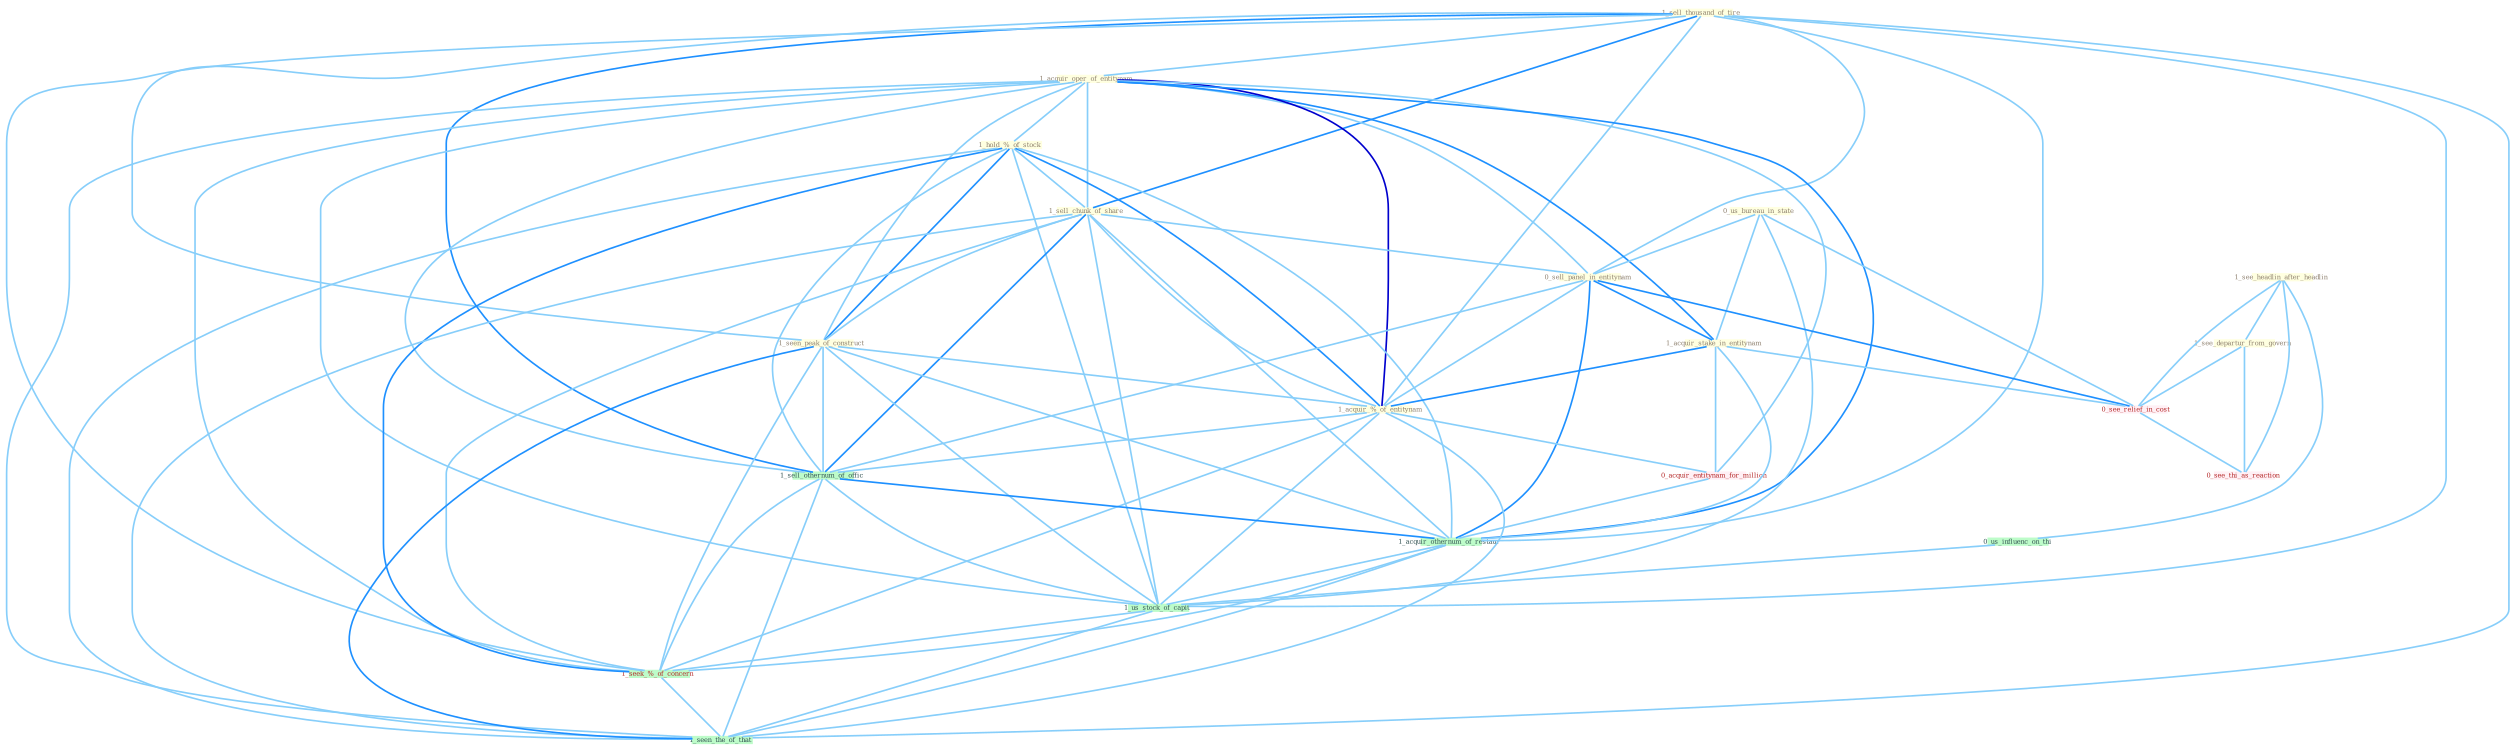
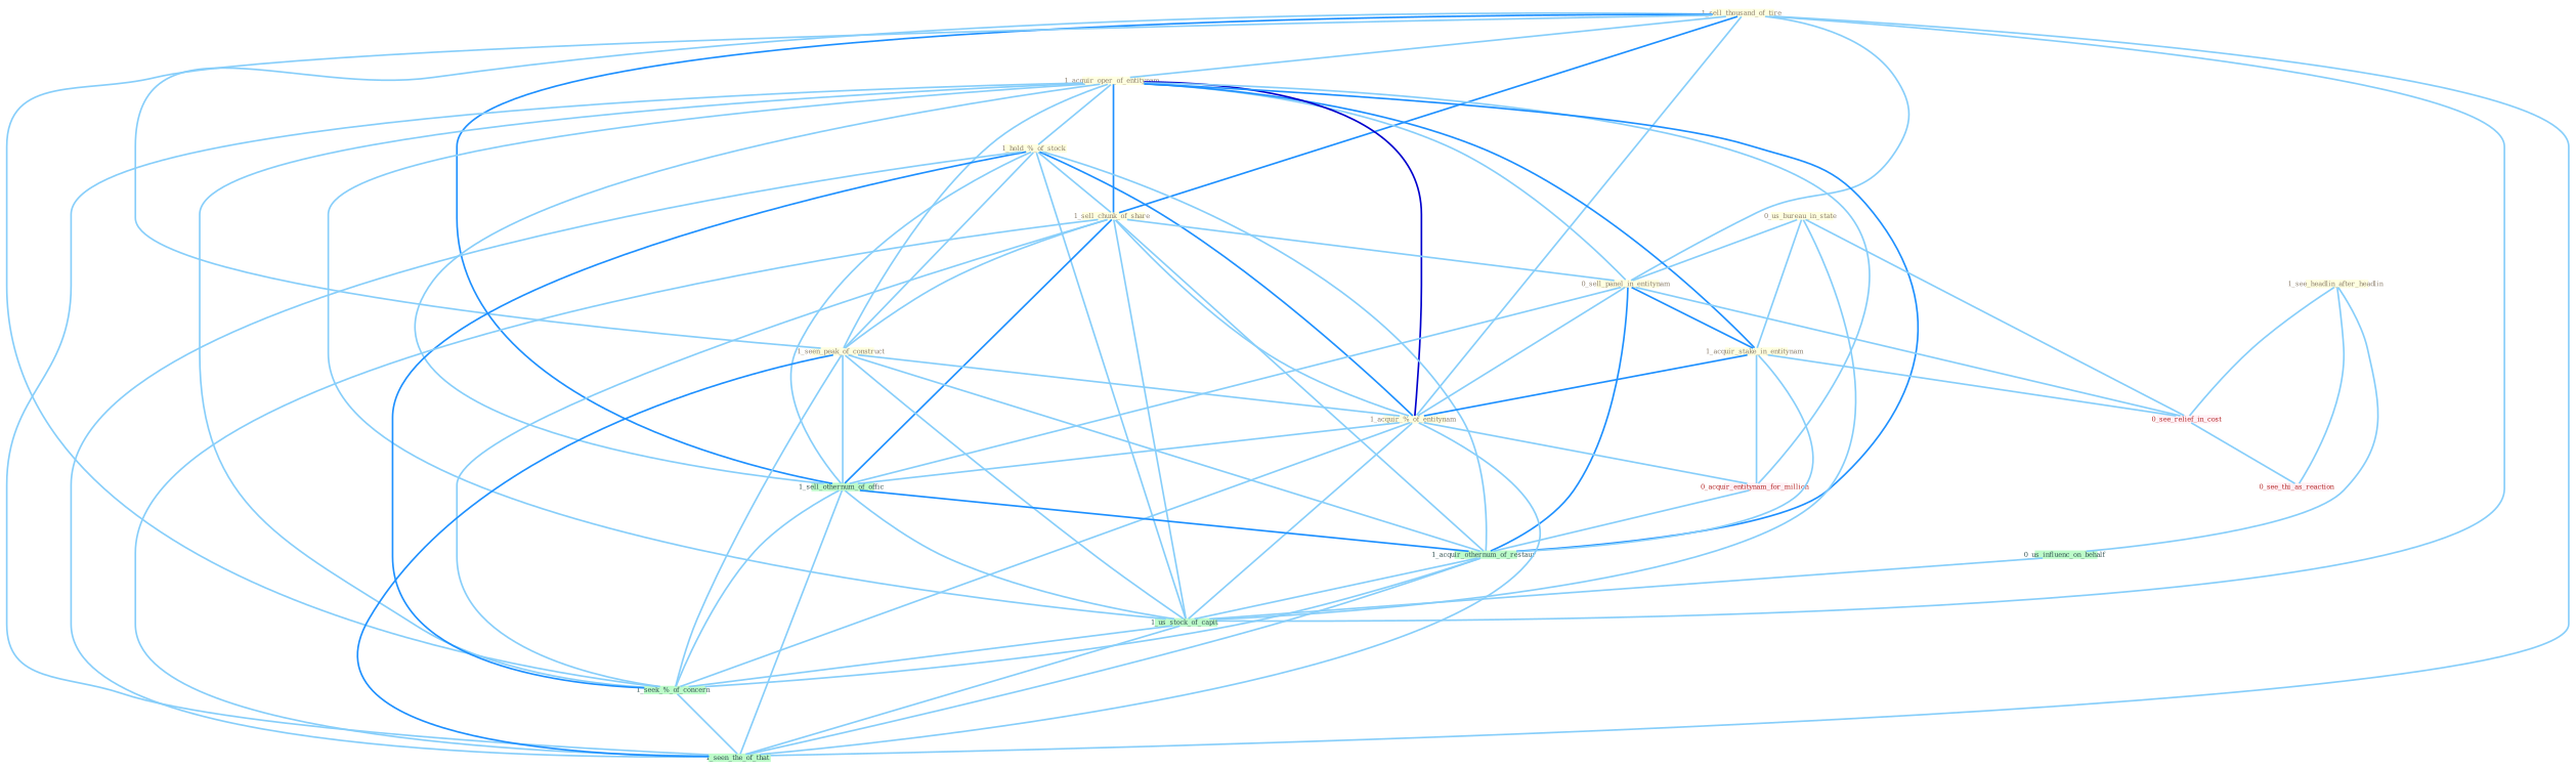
  graph {
    node [color="#ffffe0" fixedsize=true fontcolor="#8b7d6b" fontsize=4 shape=polygon style=filled]
    edge [color="#87cefa" w=1]
    "1_sell_thousand_of_tire " [height=.06 width=.5]
    "1_acquir_oper_of_entitynam " [height=.06 width=.5]
    "1_see_headlin_after_headlin " [height=.06 width=.5]
    "1_hold_%_of_stock " [height=.06 width=.5]
    "1_sell_chunk_of_share " [height=.06 width=.5]
    "1_seen_peak_of_construct " [height=.06 width=.5]
-   "1_see_departur_from_govern " [height=.06 width=.5]
    "0_us_bureau_in_state " [height=.06 width=.5]
    "0_sell_panel_in_entitynam " [height=.06 width=.5]
    "1_acquir_stake_in_entitynam " [height=.06 width=.5]
    "1_acquir_%_of_entitynam " [height=.06 width=.5]
    "0_acquir_entitynam_for_million " [color="#fff0f5" fontcolor="#b22222" height=.06 width=.5]
    "0_see_relief_in_cost " [color="#fff0f5" fontcolor="#b22222" height=.06 width=.5]
    "0_see_thi_as_reaction " [color="#fff0f5" fontcolor="#b22222" height=.06 width=.5]
    "1_sell_othernum_of_offic " [color="#BDFCC9" fontcolor="#2f4f4f" height=.06 width=.5]
    "1_acquir_othernum_of_restaur " [color="#BDFCC9" fontcolor="#2f4f4f" height=.06 width=.5]
    "1_us_stock_of_capit " [color="#BDFCC9" fontcolor="#2f4f4f" height=.06 width=.5]
-   "1_seek_%_of_concern " [color="#BDFCC9" fontcolor="#b22222" height=.06 width=.5]
+   "1_seek_%_of_concern " [color="#BDFCC9" fontcolor="#2f4f4f" height=.06 width=.5]
    "1_seen_the_of_that " [color="#BDFCC9" fontcolor="#2f4f4f" height=.06 width=.5]
-   "0_us_influenc_on_behalf " [color="#BDFCC9" fontcolor="#2f4f4f" height=.06 width=.5 label="0_us_influenc_on_thi"]
+   "0_us_influenc_on_behalf " [color="#BDFCC9" fontcolor="#2f4f4f" height=.06 width=.5]
    subgraph sub_1 {
      "1_sell_thousand_of_tire "
      "1_acquir_oper_of_entitynam "
      "1_see_headlin_after_headlin "
      "1_hold_%_of_stock "
      "1_sell_chunk_of_share "
      "1_seen_peak_of_construct "
-     "1_see_departur_from_govern "
      "0_us_bureau_in_state "
      "0_sell_panel_in_entitynam "
      "1_acquir_stake_in_entitynam "
      "1_acquir_%_of_entitynam "
    }
    subgraph sub_2 {
      "0_acquir_entitynam_for_million "
      "0_see_relief_in_cost "
      "0_see_thi_as_reaction "
    }
    "1_sell_thousand_of_tire " -- "1_acquir_oper_of_entitynam "
    "1_sell_thousand_of_tire " -- "1_sell_chunk_of_share " [color="#1e90ff" w=2]
    "1_sell_thousand_of_tire " -- "1_seen_peak_of_construct "
    "1_sell_thousand_of_tire " -- "0_sell_panel_in_entitynam "
    "1_sell_thousand_of_tire " -- "1_acquir_%_of_entitynam "
    "1_sell_thousand_of_tire " -- "1_sell_othernum_of_offic " [color="#1e90ff" w=2]
-   "1_sell_thousand_of_tire " -- "1_acquir_othernum_of_restaur "
    "1_sell_thousand_of_tire " -- "1_us_stock_of_capit "
    "1_sell_thousand_of_tire " -- "1_seek_%_of_concern "
    "1_sell_thousand_of_tire " -- "1_seen_the_of_that "
    "1_acquir_oper_of_entitynam " -- "1_hold_%_of_stock "
-   "1_acquir_oper_of_entitynam " -- "1_sell_chunk_of_share "
+   "1_acquir_oper_of_entitynam " -- "1_sell_chunk_of_share " [color="#1e90ff"]
    "1_acquir_oper_of_entitynam " -- "1_seen_peak_of_construct "
    "1_acquir_oper_of_entitynam " -- "0_sell_panel_in_entitynam "
    "1_acquir_oper_of_entitynam " -- "1_acquir_stake_in_entitynam " [color="#1e90ff" w=2]
    "1_acquir_oper_of_entitynam " -- "1_acquir_%_of_entitynam " [color="#0000cd" w=3]
    "1_acquir_oper_of_entitynam " -- "0_acquir_entitynam_for_million "
    "1_acquir_oper_of_entitynam " -- "1_sell_othernum_of_offic "
    "1_acquir_oper_of_entitynam " -- "1_acquir_othernum_of_restaur " [color="#1e90ff" w=2]
    "1_acquir_oper_of_entitynam " -- "1_us_stock_of_capit "
    "1_acquir_oper_of_entitynam " -- "1_seek_%_of_concern "
    "1_acquir_oper_of_entitynam " -- "1_seen_the_of_that "
-   "1_see_headlin_after_headlin " -- "1_see_departur_from_govern "
    "1_see_headlin_after_headlin " -- "0_see_relief_in_cost "
    "1_see_headlin_after_headlin " -- "0_see_thi_as_reaction "
    "1_see_headlin_after_headlin " -- "0_us_influenc_on_behalf "
    "1_hold_%_of_stock " -- "1_sell_chunk_of_share "
-   "1_hold_%_of_stock " -- "1_seen_peak_of_construct " [color="#1e90ff"]
+   "1_hold_%_of_stock " -- "1_seen_peak_of_construct "
    "1_hold_%_of_stock " -- "1_acquir_%_of_entitynam " [color="#1e90ff" w=2]
    "1_hold_%_of_stock " -- "1_sell_othernum_of_offic "
    "1_hold_%_of_stock " -- "1_acquir_othernum_of_restaur "
    "1_hold_%_of_stock " -- "1_us_stock_of_capit "
    "1_hold_%_of_stock " -- "1_seek_%_of_concern " [color="#1e90ff" w=2]
    "1_hold_%_of_stock " -- "1_seen_the_of_that "
    "1_sell_chunk_of_share " -- "1_seen_peak_of_construct "
    "1_sell_chunk_of_share " -- "0_sell_panel_in_entitynam "
    "1_sell_chunk_of_share " -- "1_acquir_%_of_entitynam "
    "1_sell_chunk_of_share " -- "1_sell_othernum_of_offic " [color="#1e90ff" w=2]
    "1_sell_chunk_of_share " -- "1_acquir_othernum_of_restaur "
    "1_sell_chunk_of_share " -- "1_us_stock_of_capit "
    "1_sell_chunk_of_share " -- "1_seek_%_of_concern "
    "1_sell_chunk_of_share " -- "1_seen_the_of_that "
    "1_seen_peak_of_construct " -- "1_acquir_%_of_entitynam "
    "1_seen_peak_of_construct " -- "1_sell_othernum_of_offic "
    "1_seen_peak_of_construct " -- "1_acquir_othernum_of_restaur "
    "1_seen_peak_of_construct " -- "1_us_stock_of_capit "
    "1_seen_peak_of_construct " -- "1_seek_%_of_concern "
    "1_seen_peak_of_construct " -- "1_seen_the_of_that " [color="#1e90ff" w=2]
-   "1_see_departur_from_govern " -- "0_see_relief_in_cost "
-   "1_see_departur_from_govern " -- "0_see_thi_as_reaction "
    "0_us_bureau_in_state " -- "0_sell_panel_in_entitynam "
    "0_us_bureau_in_state " -- "1_acquir_stake_in_entitynam "
    "0_us_bureau_in_state " -- "0_see_relief_in_cost "
    "0_us_bureau_in_state " -- "1_us_stock_of_capit "
    "0_sell_panel_in_entitynam " -- "1_acquir_stake_in_entitynam " [color="#1e90ff" w=2]
    "0_sell_panel_in_entitynam " -- "1_acquir_%_of_entitynam "
-   "0_sell_panel_in_entitynam " -- "0_see_relief_in_cost " [color="#1e90ff"]
+   "0_sell_panel_in_entitynam " -- "0_see_relief_in_cost "
    "0_sell_panel_in_entitynam " -- "1_sell_othernum_of_offic "
    "0_sell_panel_in_entitynam " -- "1_acquir_othernum_of_restaur " [color="#1e90ff" w=2]
    "1_acquir_stake_in_entitynam " -- "1_acquir_%_of_entitynam " [color="#1e90ff" w=2]
    "1_acquir_stake_in_entitynam " -- "0_acquir_entitynam_for_million "
    "1_acquir_stake_in_entitynam " -- "0_see_relief_in_cost "
    "1_acquir_stake_in_entitynam " -- "1_acquir_othernum_of_restaur "
    "1_acquir_%_of_entitynam " -- "0_acquir_entitynam_for_million "
    "1_acquir_%_of_entitynam " -- "1_sell_othernum_of_offic "
    "1_acquir_%_of_entitynam " -- "1_us_stock_of_capit "
    "1_acquir_%_of_entitynam " -- "1_seek_%_of_concern " [w=2]
    "1_acquir_%_of_entitynam " -- "1_seen_the_of_that "
    "0_acquir_entitynam_for_million " -- "1_acquir_othernum_of_restaur "
    "0_see_relief_in_cost " -- "0_see_thi_as_reaction "
    "1_sell_othernum_of_offic " -- "1_acquir_othernum_of_restaur " [color="#1e90ff" w=2]
    "1_sell_othernum_of_offic " -- "1_us_stock_of_capit "
    "1_sell_othernum_of_offic " -- "1_seek_%_of_concern "
    "1_sell_othernum_of_offic " -- "1_seen_the_of_that "
    "1_acquir_othernum_of_restaur " -- "1_us_stock_of_capit "
    "1_acquir_othernum_of_restaur " -- "1_seek_%_of_concern "
    "1_acquir_othernum_of_restaur " -- "1_seen_the_of_that "
    "1_us_stock_of_capit " -- "1_seek_%_of_concern "
    "1_us_stock_of_capit " -- "1_seen_the_of_that "
    "1_seek_%_of_concern " -- "1_seen_the_of_that "
    "0_us_influenc_on_behalf " -- "1_us_stock_of_capit "
  }
